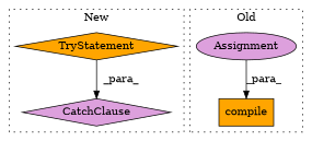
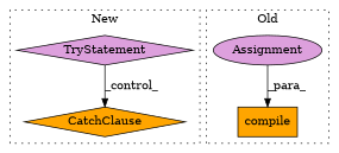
  digraph {
    node [fillcolor=plum shape=diamond style=filled]
-   n1 [a=54 fillcolor=orange l=4 label=TryStatement s=10349]
-   n2 [a=12 l="11,2" label=CatchClause s="10417,10457"]
+   n1 [a=54 l=4 label=TryStatement s=10349]
+   n2 [a=12 fillcolor=orange l="11,2" label=CatchClause s="10417,10457"]
    n3 [a=32 fillcolor=orange l="8,1" label=compile s="10115,10164" shape=box]
    n4 [a=45 l=41 label=Assignment s=10123 shape=ellipse]
    subgraph cluster_1 {
      label=New
      style=dotted
      n1
      n2
    }
    subgraph cluster_2 {
      label=Old
      style=dotted
      n3
      n4
    }
-   n1 -> n2 [label=_para_]
+   n1 -> n2 [label=_control_]
    n4 -> n3 [label=_para_]
  }
